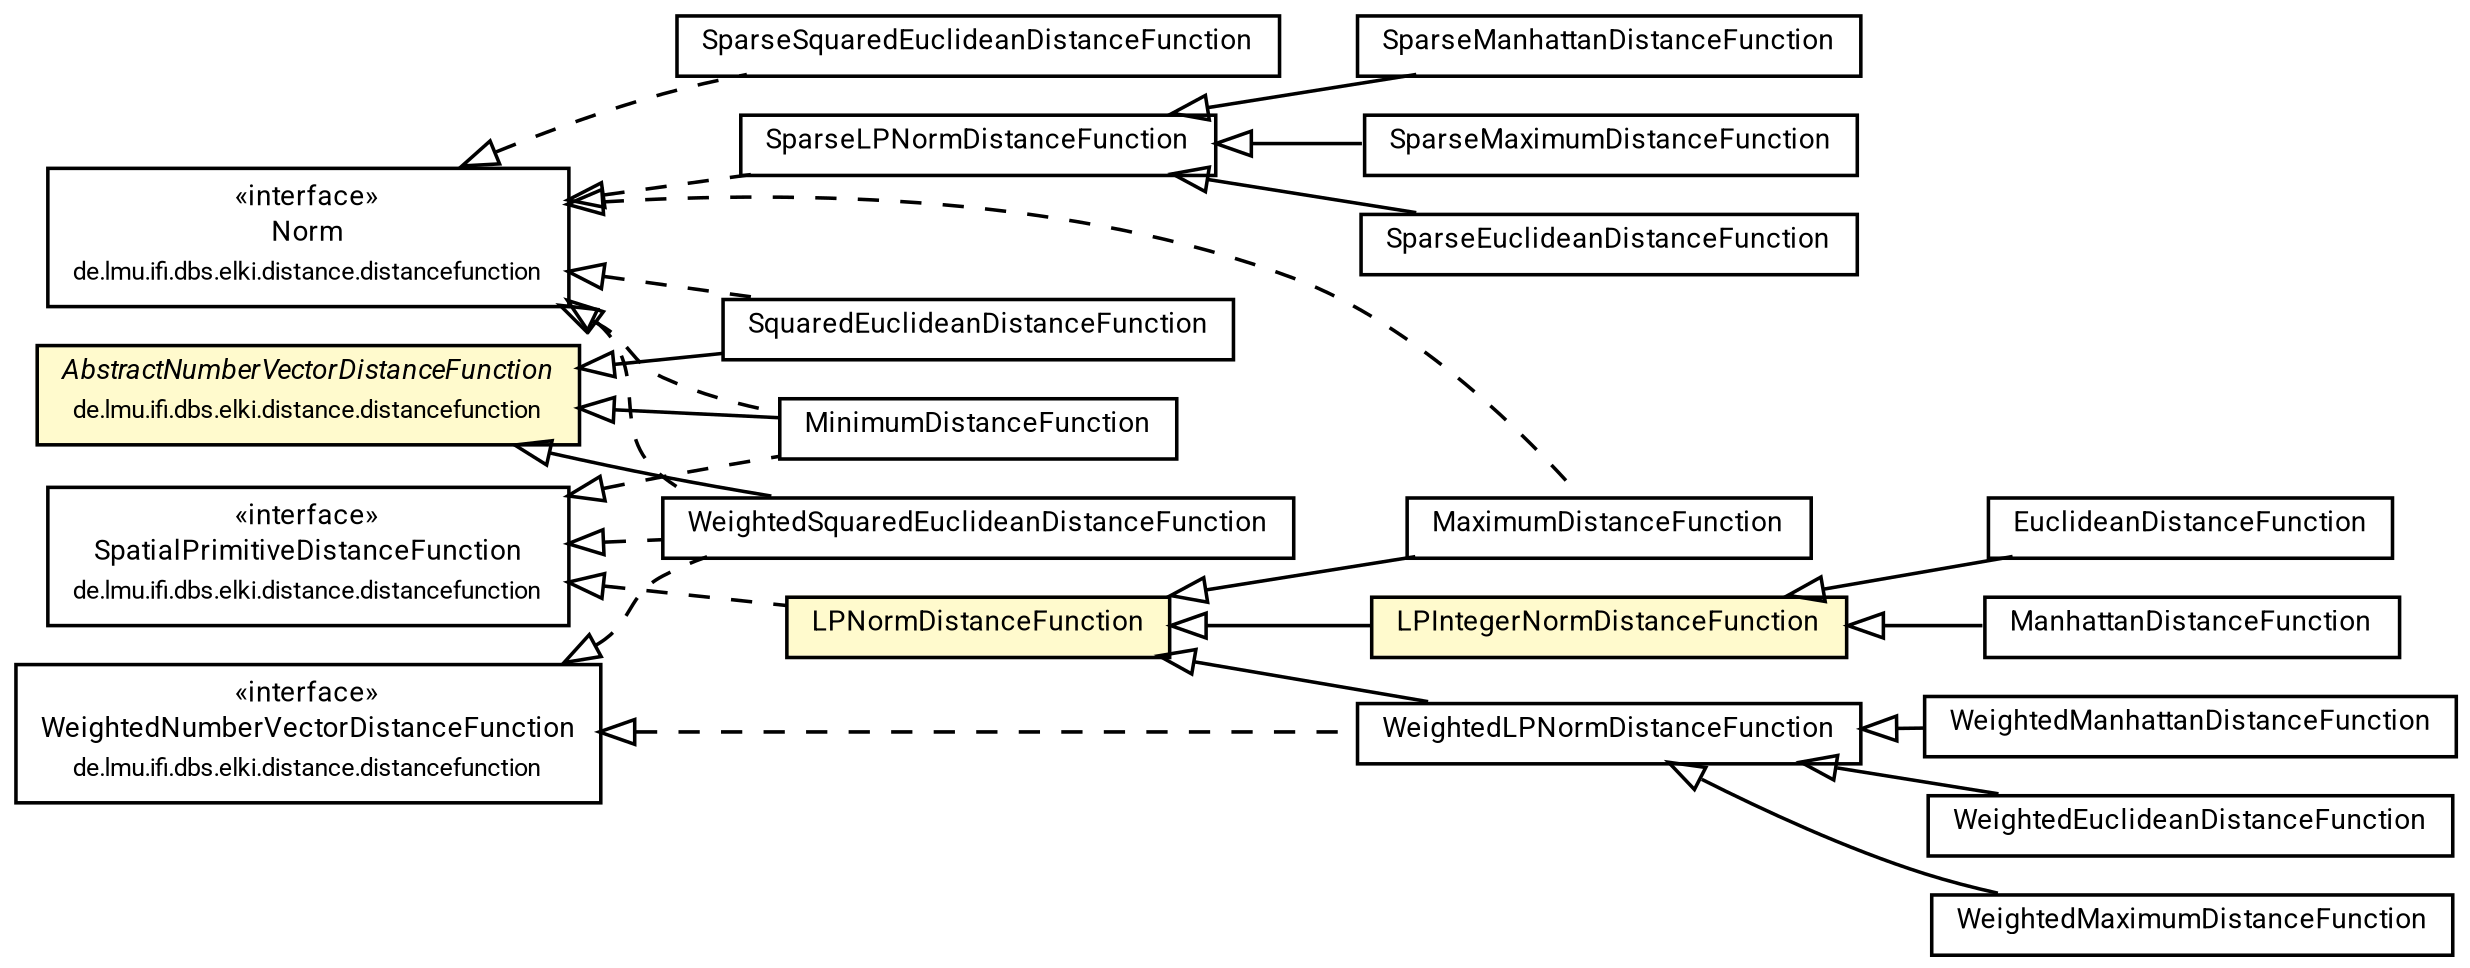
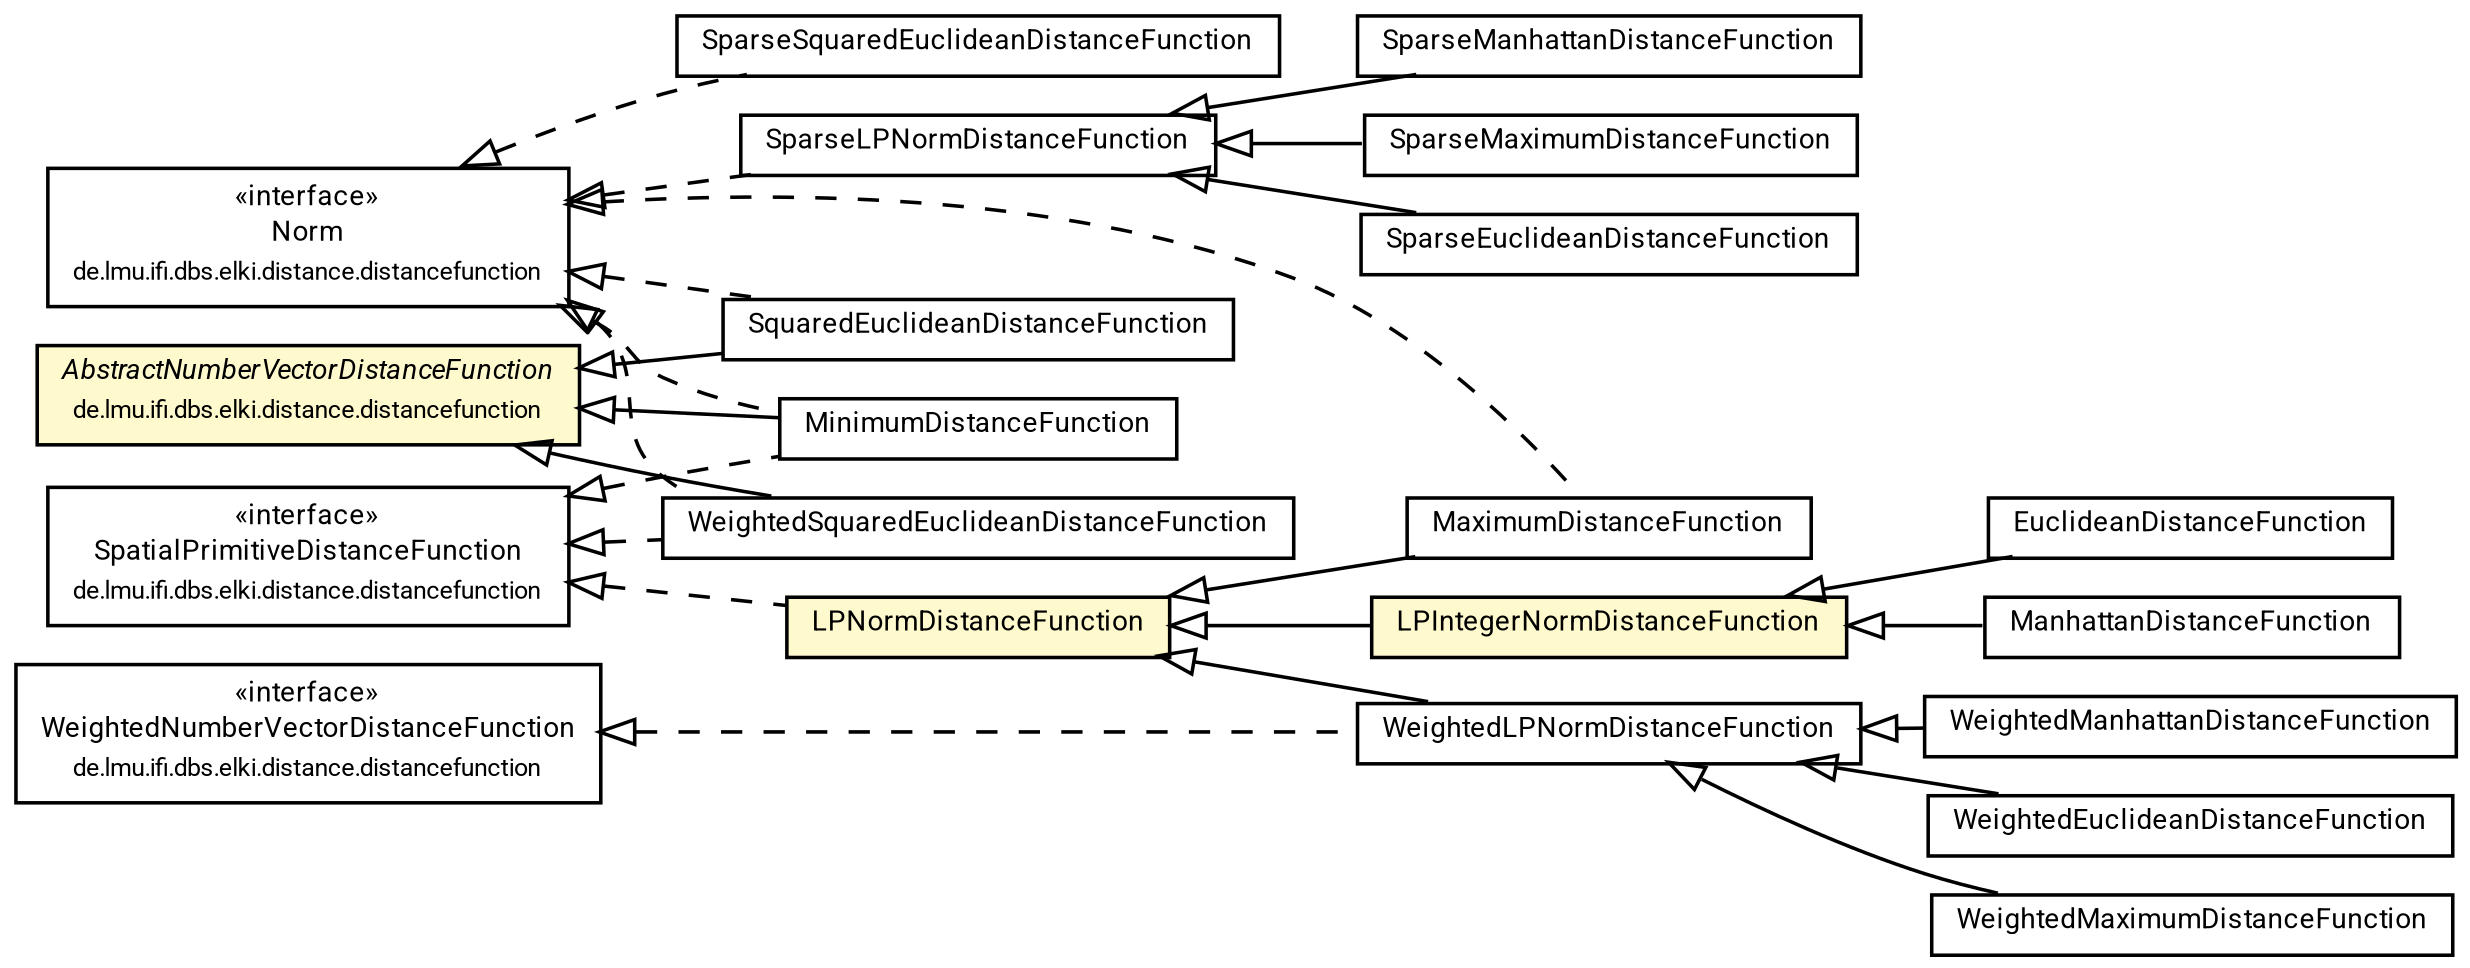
  digraph {
    nodesep=0.15
    rankdir=LR
    ranksep=0.25
    node [fontcolor=black fontname=Roboto fontsize=8 margin=0 shape=plaintext]
    edge [arrowtail=empty color=black dir=back fontname=Roboto fontsize=7 labelfontname=Roboto labelfontsize=7 weight=10]
    n1 [height=0 label=<<table title="de.lmu.ifi.dbs.elki.distance.distancefunction.Norm" border="0" cellborder="1" cellspacing="0" cellpadding="2" href="../Norm.html" target="_parent"> 		<tr><td><table border="0" cellspacing="0" cellpadding="1"> 		<tr><td align="center" balign="center"> &#171;interface&#187; </td></tr> 		<tr><td align="center" balign="center"> <font face="Roboto">Norm</font> </td></tr> 		<tr><td align="center" balign="center"> <font face="Roboto" point-size="7.0">de.lmu.ifi.dbs.elki.distance.distancefunction</font> </td></tr> 		</table></td></tr> 		</table>> width=0]
    n2 [height=0 label=<<table title="de.lmu.ifi.dbs.elki.distance.distancefunction.minkowski.SparseSquaredEuclideanDistanceFunction" border="0" cellborder="1" cellspacing="0" cellpadding="2" href="SparseSquaredEuclideanDistanceFunction.html" target="_parent"> 		<tr><td><table border="0" cellspacing="0" cellpadding="1"> 		<tr><td align="center" balign="center"> <font face="Roboto">SparseSquaredEuclideanDistanceFunction</font> </td></tr> 		</table></td></tr> 		</table>> width=0]
    n3 [height=0 label=<<table title="de.lmu.ifi.dbs.elki.distance.distancefunction.minkowski.SparseLPNormDistanceFunction" border="0" cellborder="1" cellspacing="0" cellpadding="2" href="SparseLPNormDistanceFunction.html" target="_parent"> 		<tr><td><table border="0" cellspacing="0" cellpadding="1"> 		<tr><td align="center" balign="center"> <font face="Roboto">SparseLPNormDistanceFunction</font> </td></tr> 		</table></td></tr> 		</table>> width=0]
    n4 [height=0 label=<<table title="de.lmu.ifi.dbs.elki.distance.distancefunction.minkowski.MinimumDistanceFunction" border="0" cellborder="1" cellspacing="0" cellpadding="2" href="MinimumDistanceFunction.html" target="_parent"> 		<tr><td><table border="0" cellspacing="0" cellpadding="1"> 		<tr><td align="center" balign="center"> <font face="Roboto">MinimumDistanceFunction</font> </td></tr> 		</table></td></tr> 		</table>> width=0]
    n5 [height=0 label=<<table title="de.lmu.ifi.dbs.elki.distance.distancefunction.minkowski.WeightedSquaredEuclideanDistanceFunction" border="0" cellborder="1" cellspacing="0" cellpadding="2" href="WeightedSquaredEuclideanDistanceFunction.html" target="_parent"> 		<tr><td><table border="0" cellspacing="0" cellpadding="1"> 		<tr><td align="center" balign="center"> <font face="Roboto">WeightedSquaredEuclideanDistanceFunction</font> </td></tr> 		</table></td></tr> 		</table>> width=0]
    n6 [height=0 label=<<table title="de.lmu.ifi.dbs.elki.distance.distancefunction.minkowski.SquaredEuclideanDistanceFunction" border="0" cellborder="1" cellspacing="0" cellpadding="2" href="SquaredEuclideanDistanceFunction.html" target="_parent"> 		<tr><td><table border="0" cellspacing="0" cellpadding="1"> 		<tr><td align="center" balign="center"> <font face="Roboto">SquaredEuclideanDistanceFunction</font> </td></tr> 		</table></td></tr> 		</table>> width=0]
    n7 [height=0 label=<<table title="de.lmu.ifi.dbs.elki.distance.distancefunction.minkowski.MaximumDistanceFunction" border="0" cellborder="1" cellspacing="0" cellpadding="2" href="MaximumDistanceFunction.html" target="_parent"> 		<tr><td><table border="0" cellspacing="0" cellpadding="1"> 		<tr><td align="center" balign="center"> <font face="Roboto">MaximumDistanceFunction</font> </td></tr> 		</table></td></tr> 		</table>> width=0]
    n8 [height=0 label=<<table title="de.lmu.ifi.dbs.elki.distance.distancefunction.minkowski.LPNormDistanceFunction" border="0" cellborder="1" cellspacing="0" cellpadding="2" bgcolor="LemonChiffon" href="LPNormDistanceFunction.html" target="_parent"> 		<tr><td><table border="0" cellspacing="0" cellpadding="1"> 		<tr><td align="center" balign="center"> <font face="Roboto">LPNormDistanceFunction</font> </td></tr> 		</table></td></tr> 		</table>> width=0]
    n9 [height=0 label=<<table title="de.lmu.ifi.dbs.elki.distance.distancefunction.minkowski.WeightedLPNormDistanceFunction" border="0" cellborder="1" cellspacing="0" cellpadding="2" href="WeightedLPNormDistanceFunction.html" target="_parent"> 		<tr><td><table border="0" cellspacing="0" cellpadding="1"> 		<tr><td align="center" balign="center"> <font face="Roboto">WeightedLPNormDistanceFunction</font> </td></tr> 		</table></td></tr> 		</table>> width=0]
    n10 [height=0 label=<<table title="de.lmu.ifi.dbs.elki.distance.distancefunction.minkowski.LPIntegerNormDistanceFunction" border="0" cellborder="1" cellspacing="0" cellpadding="2" bgcolor="LemonChiffon" href="LPIntegerNormDistanceFunction.html" target="_parent"> 		<tr><td><table border="0" cellspacing="0" cellpadding="1"> 		<tr><td align="center" balign="center"> <font face="Roboto">LPIntegerNormDistanceFunction</font> </td></tr> 		</table></td></tr> 		</table>> width=0]
    n11 [height=0 label=<<table title="de.lmu.ifi.dbs.elki.distance.distancefunction.minkowski.SparseManhattanDistanceFunction" border="0" cellborder="1" cellspacing="0" cellpadding="2" href="SparseManhattanDistanceFunction.html" target="_parent"> 		<tr><td><table border="0" cellspacing="0" cellpadding="1"> 		<tr><td align="center" balign="center"> <font face="Roboto">SparseManhattanDistanceFunction</font> </td></tr> 		</table></td></tr> 		</table>> width=0]
    n12 [height=0 label=<<table title="de.lmu.ifi.dbs.elki.distance.distancefunction.minkowski.SparseMaximumDistanceFunction" border="0" cellborder="1" cellspacing="0" cellpadding="2" href="SparseMaximumDistanceFunction.html" target="_parent"> 		<tr><td><table border="0" cellspacing="0" cellpadding="1"> 		<tr><td align="center" balign="center"> <font face="Roboto">SparseMaximumDistanceFunction</font> </td></tr> 		</table></td></tr> 		</table>> width=0]
    n13 [height=0 label=<<table title="de.lmu.ifi.dbs.elki.distance.distancefunction.minkowski.SparseEuclideanDistanceFunction" border="0" cellborder="1" cellspacing="0" cellpadding="2" href="SparseEuclideanDistanceFunction.html" target="_parent"> 		<tr><td><table border="0" cellspacing="0" cellpadding="1"> 		<tr><td align="center" balign="center"> <font face="Roboto">SparseEuclideanDistanceFunction</font> </td></tr> 		</table></td></tr> 		</table>> width=0]
    n14 [height=0 label=<<table title="de.lmu.ifi.dbs.elki.distance.distancefunction.SpatialPrimitiveDistanceFunction" border="0" cellborder="1" cellspacing="0" cellpadding="2" href="../SpatialPrimitiveDistanceFunction.html" target="_parent"> 		<tr><td><table border="0" cellspacing="0" cellpadding="1"> 		<tr><td align="center" balign="center"> &#171;interface&#187; </td></tr> 		<tr><td align="center" balign="center"> <font face="Roboto">SpatialPrimitiveDistanceFunction</font> </td></tr> 		<tr><td align="center" balign="center"> <font face="Roboto" point-size="7.0">de.lmu.ifi.dbs.elki.distance.distancefunction</font> </td></tr> 		</table></td></tr> 		</table>> width=0]
    n15 [height=0 label=<<table title="de.lmu.ifi.dbs.elki.distance.distancefunction.WeightedNumberVectorDistanceFunction" border="0" cellborder="1" cellspacing="0" cellpadding="2" href="../WeightedNumberVectorDistanceFunction.html" target="_parent"> 		<tr><td><table border="0" cellspacing="0" cellpadding="1"> 		<tr><td align="center" balign="center"> &#171;interface&#187; </td></tr> 		<tr><td align="center" balign="center"> <font face="Roboto">WeightedNumberVectorDistanceFunction</font> </td></tr> 		<tr><td align="center" balign="center"> <font face="Roboto" point-size="7.0">de.lmu.ifi.dbs.elki.distance.distancefunction</font> </td></tr> 		</table></td></tr> 		</table>> width=0]
    n16 [height=0 label=<<table title="de.lmu.ifi.dbs.elki.distance.distancefunction.minkowski.WeightedEuclideanDistanceFunction" border="0" cellborder="1" cellspacing="0" cellpadding="2" href="WeightedEuclideanDistanceFunction.html" target="_parent"> 		<tr><td><table border="0" cellspacing="0" cellpadding="1"> 		<tr><td align="center" balign="center"> <font face="Roboto">WeightedEuclideanDistanceFunction</font> </td></tr> 		</table></td></tr> 		</table>> width=0]
    n17 [height=0 label=<<table title="de.lmu.ifi.dbs.elki.distance.distancefunction.minkowski.WeightedMaximumDistanceFunction" border="0" cellborder="1" cellspacing="0" cellpadding="2" href="WeightedMaximumDistanceFunction.html" target="_parent"> 		<tr><td><table border="0" cellspacing="0" cellpadding="1"> 		<tr><td align="center" balign="center"> <font face="Roboto">WeightedMaximumDistanceFunction</font> </td></tr> 		</table></td></tr> 		</table>> width=0]
    n18 [height=0 label=<<table title="de.lmu.ifi.dbs.elki.distance.distancefunction.minkowski.WeightedManhattanDistanceFunction" border="0" cellborder="1" cellspacing="0" cellpadding="2" href="WeightedManhattanDistanceFunction.html" target="_parent"> 		<tr><td><table border="0" cellspacing="0" cellpadding="1"> 		<tr><td align="center" balign="center"> <font face="Roboto">WeightedManhattanDistanceFunction</font> </td></tr> 		</table></td></tr> 		</table>> width=0]
    n19 [height=0 label=<<table title="de.lmu.ifi.dbs.elki.distance.distancefunction.minkowski.ManhattanDistanceFunction" border="0" cellborder="1" cellspacing="0" cellpadding="2" href="ManhattanDistanceFunction.html" target="_parent"> 		<tr><td><table border="0" cellspacing="0" cellpadding="1"> 		<tr><td align="center" balign="center"> <font face="Roboto">ManhattanDistanceFunction</font> </td></tr> 		</table></td></tr> 		</table>> width=0]
    n20 [height=0 label=<<table title="de.lmu.ifi.dbs.elki.distance.distancefunction.minkowski.EuclideanDistanceFunction" border="0" cellborder="1" cellspacing="0" cellpadding="2" href="EuclideanDistanceFunction.html" target="_parent"> 		<tr><td><table border="0" cellspacing="0" cellpadding="1"> 		<tr><td align="center" balign="center"> <font face="Roboto">EuclideanDistanceFunction</font> </td></tr> 		</table></td></tr> 		</table>> width=0]
    n21 [height=0 label=<<table title="de.lmu.ifi.dbs.elki.distance.distancefunction.AbstractNumberVectorDistanceFunction" border="0" cellborder="1" cellspacing="0" cellpadding="2" bgcolor="LemonChiffon" href="../AbstractNumberVectorDistanceFunction.html" target="_parent"> 		<tr><td><table border="0" cellspacing="0" cellpadding="1"> 		<tr><td align="center" balign="center"> <font face="Roboto"><i>AbstractNumberVectorDistanceFunction</i></font> </td></tr> 		<tr><td align="center" balign="center"> <font face="Roboto" point-size="7.0">de.lmu.ifi.dbs.elki.distance.distancefunction</font> </td></tr> 		</table></td></tr> 		</table>> width=0]
    n1 -> n2 [style=dashed weight=9]
    n1 -> n3 [style=dashed weight=9]
    n1 -> n4 [style=dashed weight=9]
    n1 -> n5 [style=dashed weight=9]
    n1 -> n6 [style=dashed weight=9]
    n1 -> n7 [style=dashed weight=9]
    n3 -> n11
    n3 -> n12
    n3 -> n13
    n8 -> n7
    n8 -> n9
    n8 -> n10
    n9 -> n16
    n9 -> n17
    n9 -> n18
    n10 -> n19
    n10 -> n20
    n14 -> n4 [style=dashed weight=9]
    n14 -> n5 [style=dashed weight=9]
    n14 -> n8 [style=dashed weight=9]
-   n15 -> n5 [style=dashed weight=9]
    n15 -> n9 [style=dashed weight=9]
    n21 -> n4
    n21 -> n5
    n21 -> n6
  }
